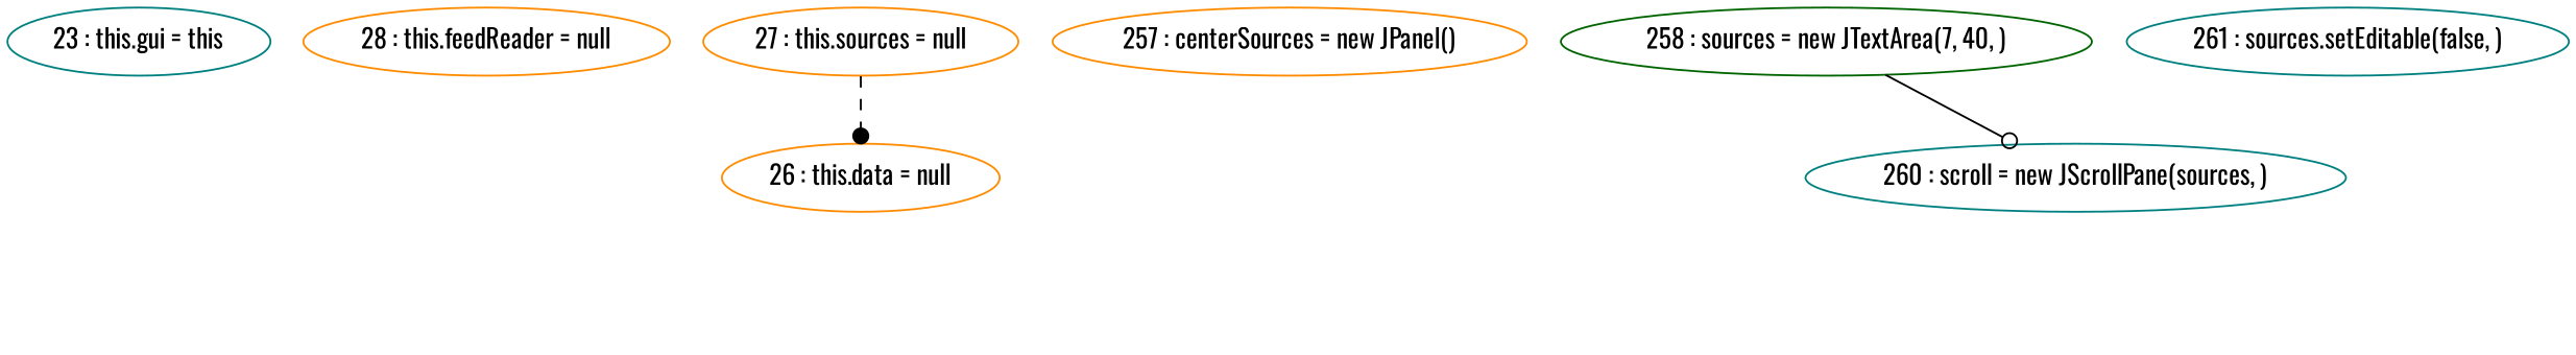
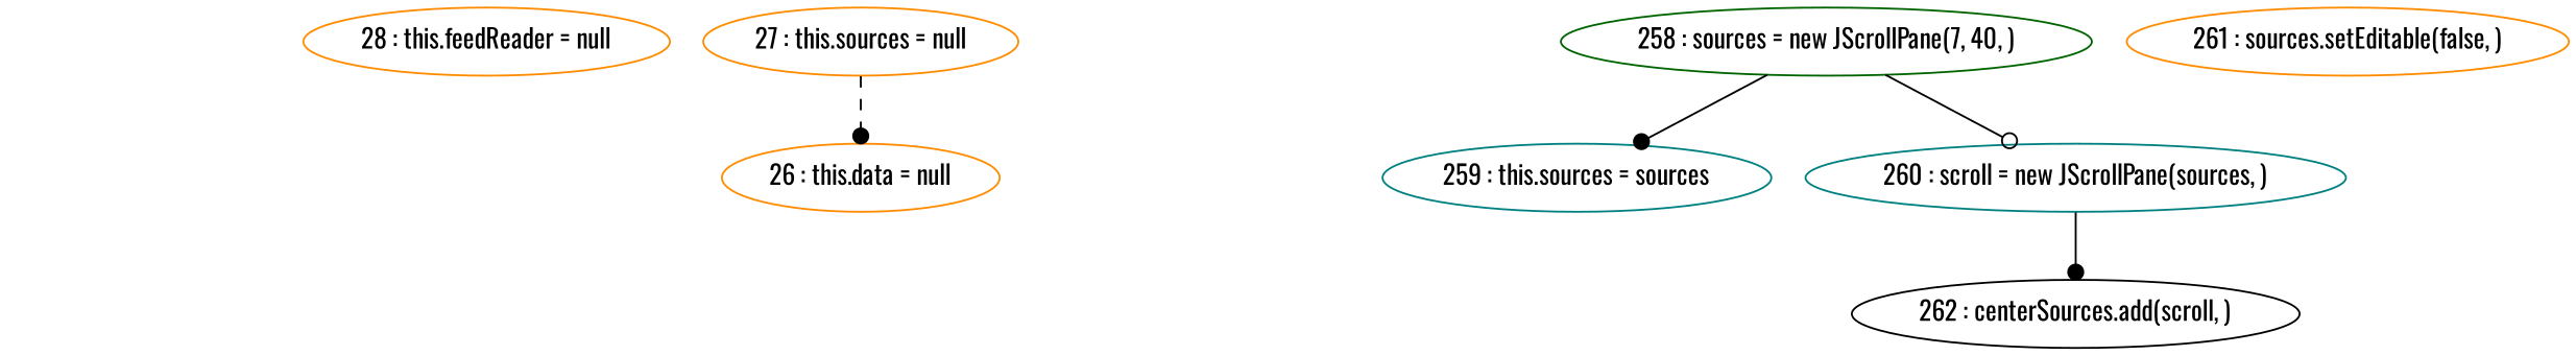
  digraph {
    fontname=Oswald
    node [color=teal fontname=Oswald]
    edge [arrowhead=dot fontname=Oswald]
-   "23 : this.gui = this"
    n2 [color=darkorange label="28 : this.feedReader = null"]
    "26 : this.data = null" [color=darkorange]
    "27 : this.sources = null" [color=darkorange]
-   "257 : centerSources = new JPanel()" [color=darkorange]
-   "258 : sources = new JTextArea(7, 40, )" [color=darkgreen]
+   "258 : sources = new JTextArea(7, 40, )" [color=darkgreen label="258 : sources = new JScrollPane(7, 40, )"]
+   "259 : this.sources = sources"
    "260 : scroll = new JScrollPane(sources, )"
-   "261 : sources.setEditable(false, )"
+   "262 : centerSources.add(scroll, )" [color=black]
+   "261 : sources.setEditable(false, )" [color=darkorange]
    "27 : this.sources = null" -> "26 : this.data = null" [style=dashed]
+   "258 : sources = new JTextArea(7, 40, )" -> "259 : this.sources = sources"
    "258 : sources = new JTextArea(7, 40, )" -> "260 : scroll = new JScrollPane(sources, )" [arrowhead=odot]
+   "260 : scroll = new JScrollPane(sources, )" -> "262 : centerSources.add(scroll, )"
  }
